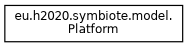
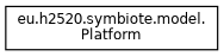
  digraph {
    rankdir=LR
-   n1 [color=black fillcolor=white fontname=Helvetica fontsize=10 height=0.2 label="eu.h2020.symbiote.model.\lPlatform" shape=record style=filled width=0.4]
+   n1 [color=black fillcolor=white fontname=Helvetica fontsize=10 height=0.2 label="eu.h2520.symbiote.model.\lPlatform" shape=record style=filled width=0.4]
  }
